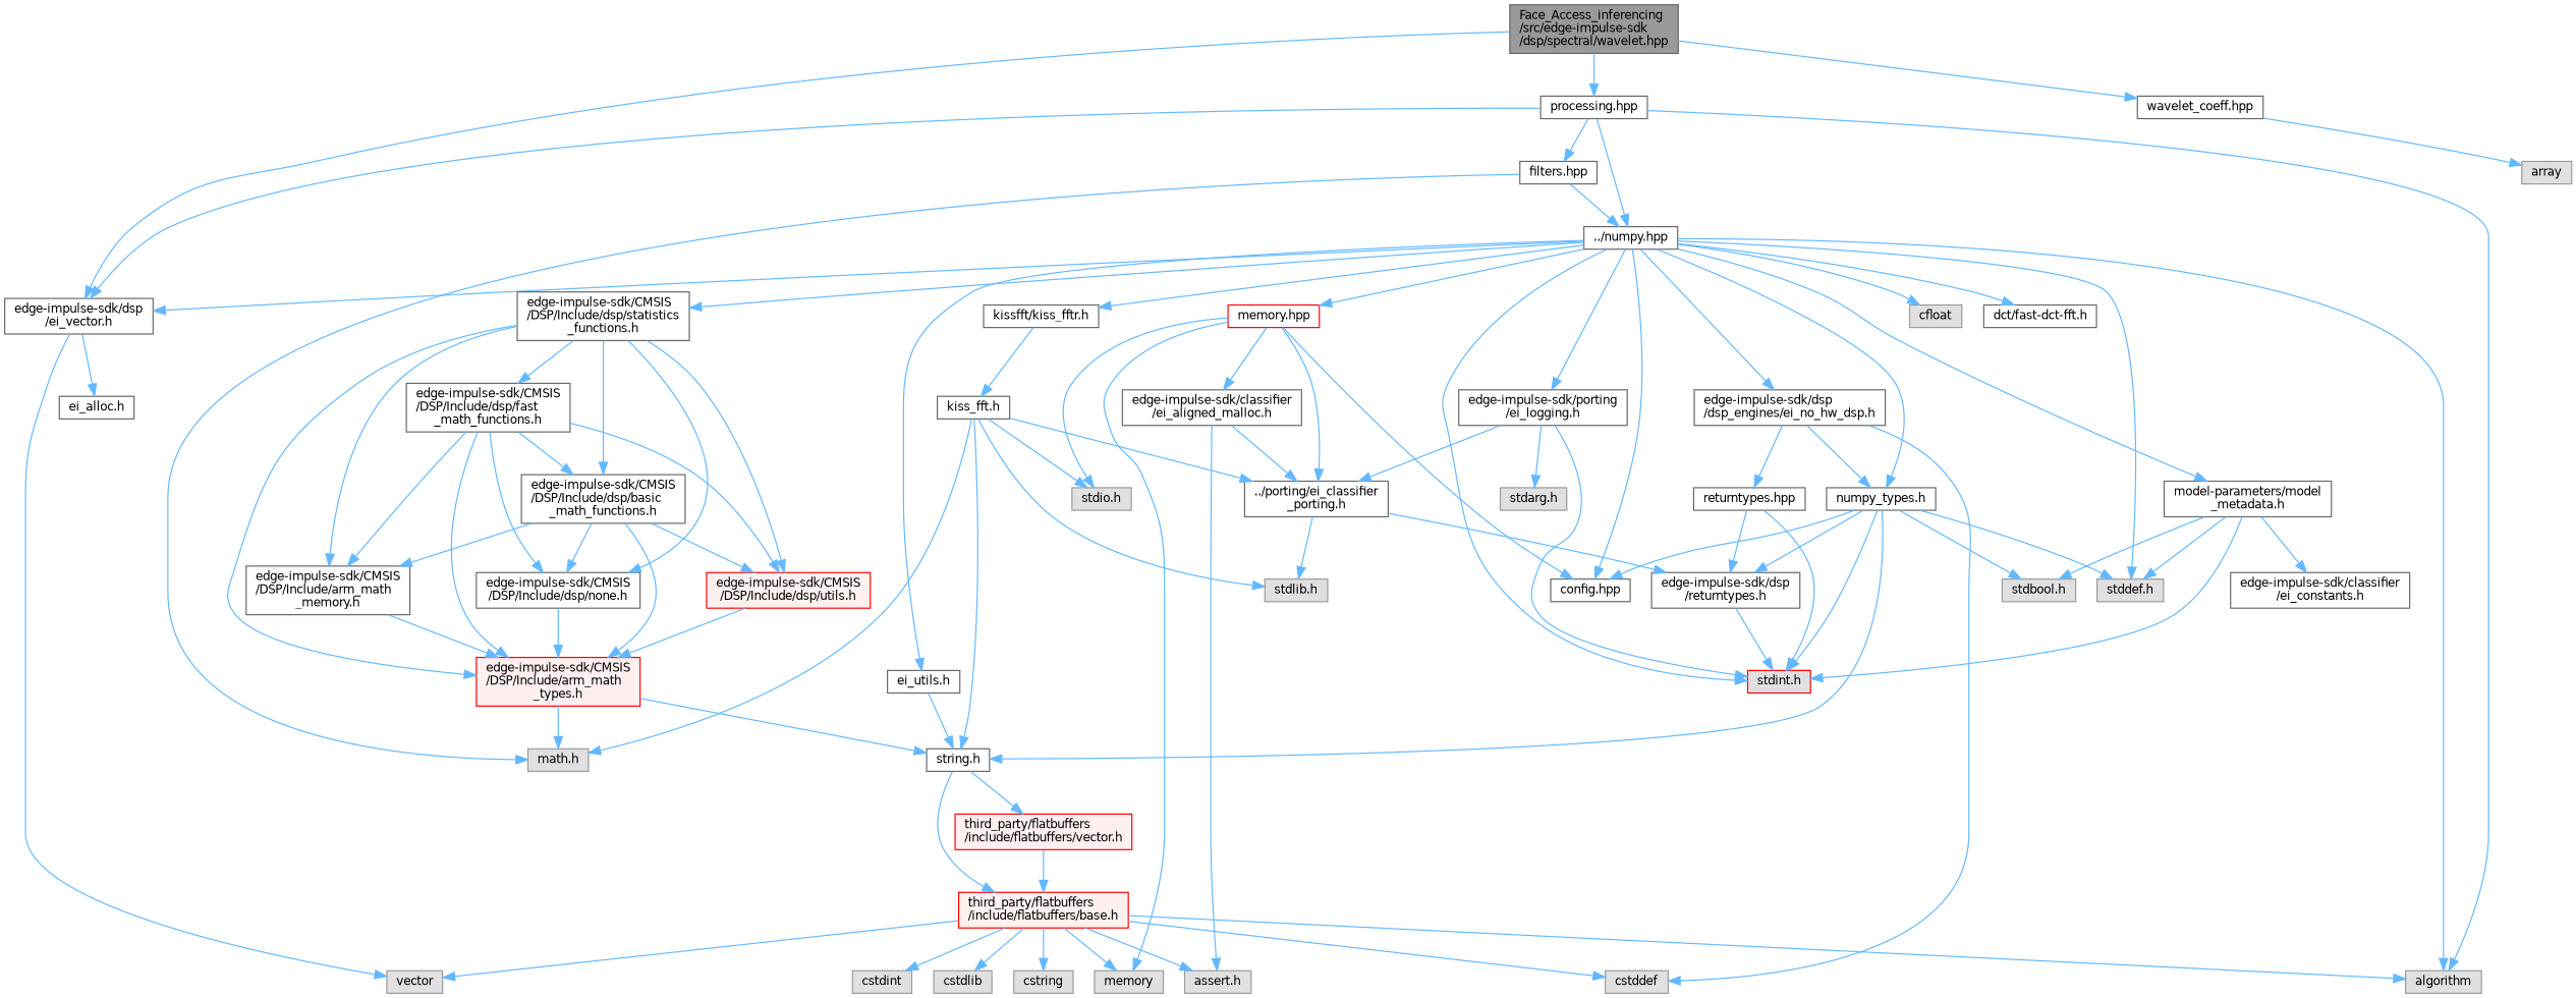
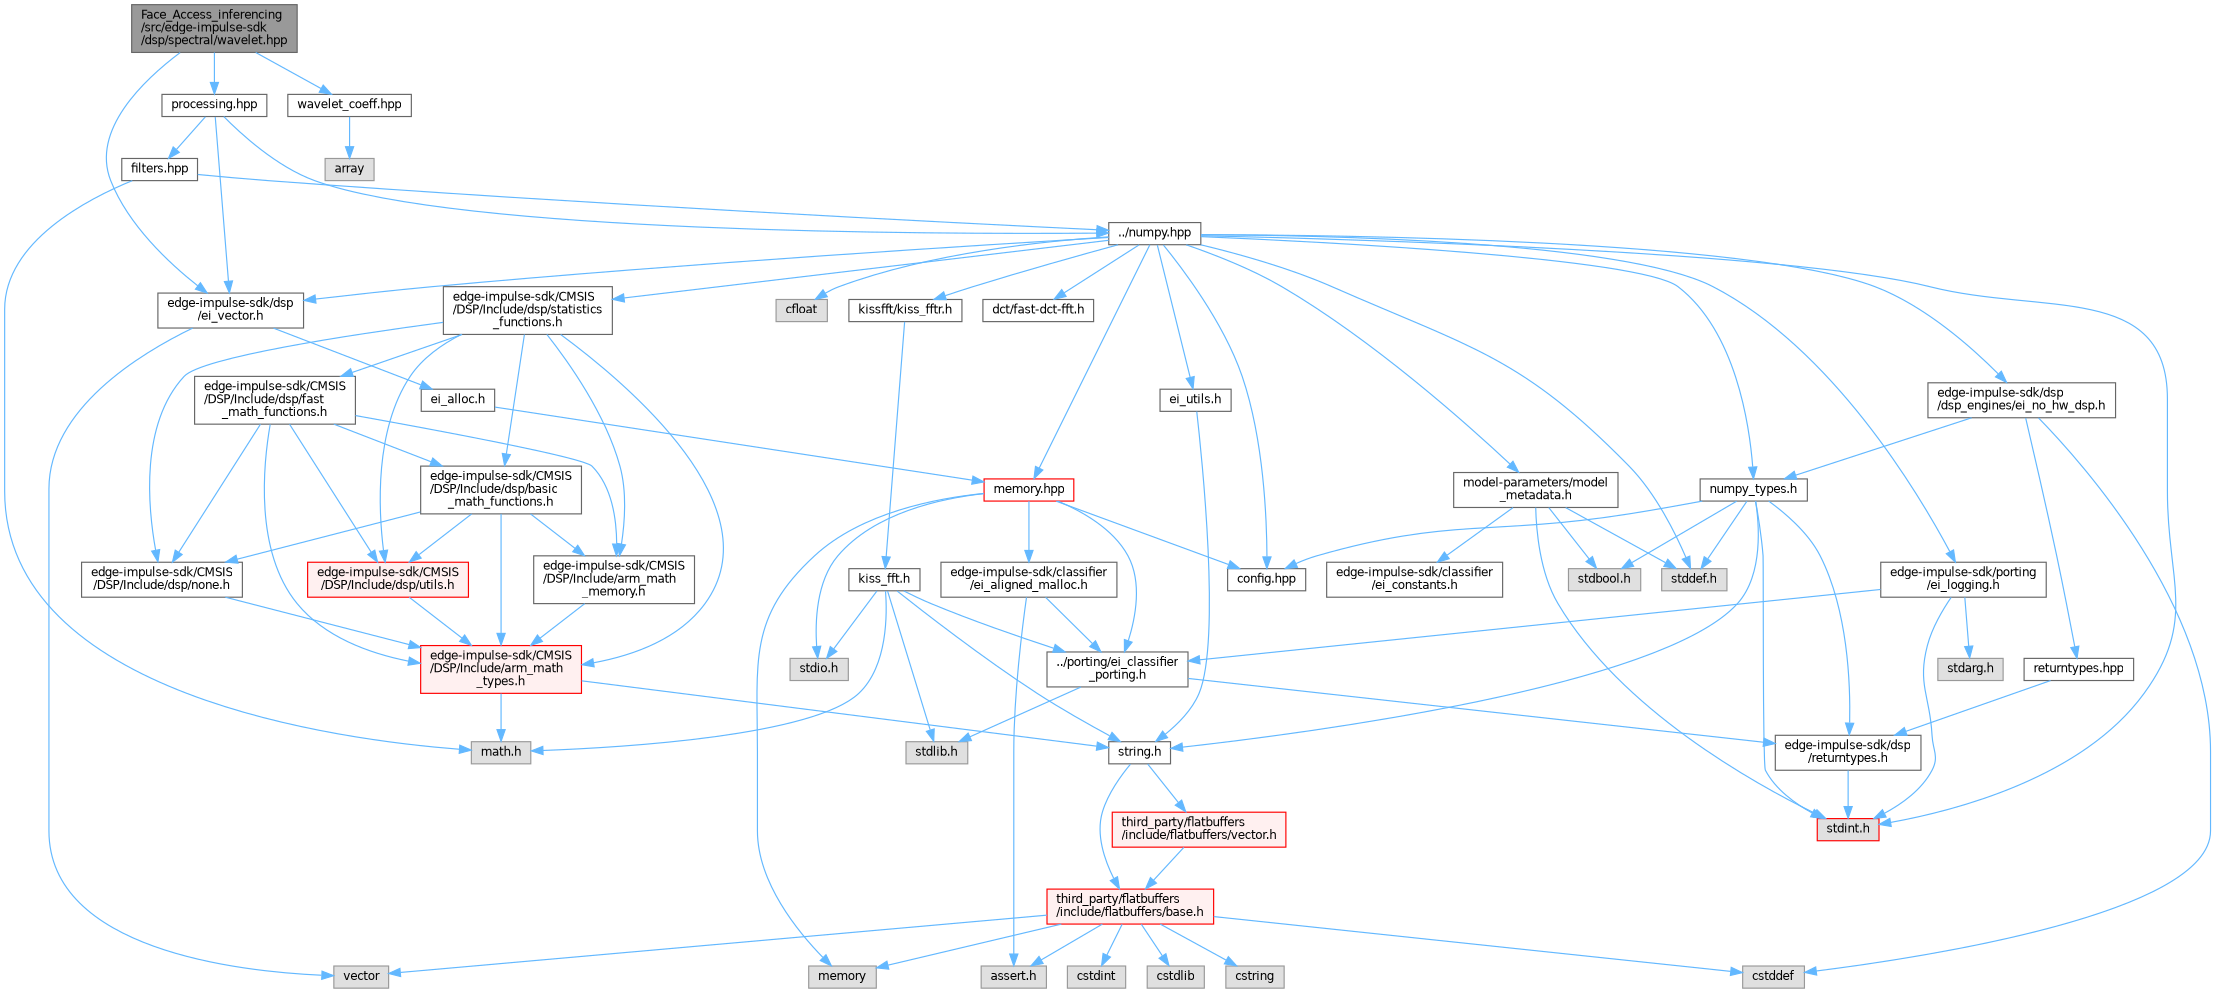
  digraph {
    node [color=grey40 fillcolor=white fontname=Helvetica fontsize=10 shape=box style=filled]
    edge [color=steelblue1 fontname=Helvetica fontsize=10 labelfontname=Helvetica labelfontsize=10 style=solid]
    n1 [color=gray40 fillcolor=grey60 fontcolor=black height=0.2 label="Face_Access_inferencing\l/src/edge-impulse-sdk\l/dsp/spectral/wavelet.hpp" width=0.4]
    n2 [height=0.2 label="edge-impulse-sdk/dsp\l/ei_vector.h" width=0.4]
    n3 [height=0.2 label="processing.hpp" width=0.4]
    n4 [height=0.2 label="wavelet_coeff.hpp" width=0.4]
    n5 [height=0.2 label="ei_alloc.h" width=0.4]
    n6 [color=grey60 fillcolor="#E0E0E0" height=0.2 label=vector width=0.4]
-   n7 [color=grey60 fillcolor="#E0E0E0" height=0.2 label=algorithm width=0.4]
    n8 [height=0.2 label="../numpy.hpp" width=0.4]
    n9 [height=0.2 label="filters.hpp" width=0.4]
    n10 [color=grey60 fillcolor="#E0E0E0" height=0.2 label=array width=0.4]
    n11 [color=red height=0.2 label="memory.hpp" width=0.4]
    n12 [color=grey60 fillcolor="#E0E0E0" height=0.2 label="stdio.h" width=0.4]
    n13 [color=grey60 fillcolor="#E0E0E0" height=0.2 label=memory width=0.4]
    n14 [height=0.2 label="../porting/ei_classifier\l_porting.h" width=0.4]
    n15 [height=0.2 label="edge-impulse-sdk/classifier\l/ei_aligned_malloc.h" width=0.4]
    n16 [height=0.2 label="config.hpp" width=0.4]
    n17 [color=grey60 fillcolor="#E0E0E0" height=0.2 label="stdlib.h" width=0.4]
    n18 [height=0.2 label="edge-impulse-sdk/dsp\l/returntypes.h" width=0.4]
    n19 [color=grey60 fillcolor="#E0E0E0" height=0.2 label="assert.h" width=0.4]
    n20 [color=red fillcolor="#E0E0E0" height=0.2 label="stdint.h" width=0.4]
    n21 [color=grey60 fillcolor="#E0E0E0" height=0.2 label="stddef.h" width=0.4]
    n22 [color=grey60 fillcolor="#E0E0E0" height=0.2 label=cfloat width=0.4]
    n23 [height=0.2 label="numpy_types.h" width=0.4]
    n24 [height=0.2 label="ei_utils.h" width=0.4]
    n25 [height=0.2 label="dct/fast-dct-fft.h" width=0.4]
    n26 [height=0.2 label="kissfft/kiss_fftr.h" width=0.4]
    n27 [height=0.2 label="edge-impulse-sdk/porting\l/ei_logging.h" width=0.4]
    n28 [height=0.2 label="model-parameters/model\l_metadata.h" width=0.4]
    n29 [height=0.2 label="edge-impulse-sdk/dsp\l/dsp_engines/ei_no_hw_dsp.h" width=0.4]
    n30 [height=0.2 label="edge-impulse-sdk/CMSIS\l/DSP/Include/dsp/statistics\l_functions.h" width=0.4]
    n31 [color=grey60 fillcolor="#E0E0E0" height=0.2 label="math.h" width=0.4]
    n32 [height=0.2 label="string.h" width=0.4]
    n33 [color=red fillcolor="#FFF0F0" height=0.2 label="third_party/flatbuffers\l/include/flatbuffers/base.h" width=0.4]
    n34 [color=red fillcolor="#FFF0F0" height=0.2 label="third_party/flatbuffers\l/include/flatbuffers/vector.h" width=0.4]
    n35 [color=grey60 fillcolor="#E0E0E0" height=0.2 label="stdbool.h" width=0.4]
    n36 [height=0.2 label="returntypes.hpp" width=0.4]
    n37 [height=0.2 label="kiss_fft.h" width=0.4]
    n38 [color=grey60 fillcolor="#E0E0E0" height=0.2 label="stdarg.h" width=0.4]
    n39 [height=0.2 label="edge-impulse-sdk/classifier\l/ei_constants.h" width=0.4]
    n40 [color=grey60 fillcolor="#E0E0E0" height=0.2 label=cstddef width=0.4]
    n41 [color=red fillcolor="#FFF0F0" height=0.2 label="edge-impulse-sdk/CMSIS\l/DSP/Include/arm_math\l_types.h" width=0.4]
    n42 [height=0.2 label="edge-impulse-sdk/CMSIS\l/DSP/Include/arm_math\l_memory.h" width=0.4]
    n43 [height=0.2 label="edge-impulse-sdk/CMSIS\l/DSP/Include/dsp/none.h" width=0.4]
    n44 [color=red fillcolor="#FFF0F0" height=0.2 label="edge-impulse-sdk/CMSIS\l/DSP/Include/dsp/utils.h" width=0.4]
    n45 [height=0.2 label="edge-impulse-sdk/CMSIS\l/DSP/Include/dsp/basic\l_math_functions.h" width=0.4]
    n46 [height=0.2 label="edge-impulse-sdk/CMSIS\l/DSP/Include/dsp/fast\l_math_functions.h" width=0.4]
    n47 [color=grey60 fillcolor="#E0E0E0" height=0.2 label=cstdint width=0.4]
    n48 [color=grey60 fillcolor="#E0E0E0" height=0.2 label=cstdlib width=0.4]
    n49 [color=grey60 fillcolor="#E0E0E0" height=0.2 label=cstring width=0.4]
    n1 -> n2
    n1 -> n3
    n1 -> n4
    n2 -> n5
    n2 -> n6
    n3 -> n2
-   n3 -> n7
    n3 -> n8
    n3 -> n9
    n4 -> n10
+   n5 -> n11
    n8 -> n2
-   n8 -> n7
    n8 -> n11
    n8 -> n16
    n8 -> n20
    n8 -> n21
    n8 -> n22
    n8 -> n23
    n8 -> n24
    n8 -> n25
    n8 -> n26
    n8 -> n27
    n8 -> n28
    n8 -> n29
    n8 -> n30
    n9 -> n8
    n9 -> n31
    n11 -> n12
    n11 -> n13
    n11 -> n14
    n11 -> n15
    n11 -> n16
    n14 -> n17
    n14 -> n18
    n15 -> n14
    n15 -> n19
    n18 -> n20
    n23 -> n16
    n23 -> n18
    n23 -> n20
    n23 -> n21
    n23 -> n32
    n23 -> n35
    n24 -> n32
    n26 -> n37
    n27 -> n14
    n27 -> n20
    n27 -> n38
    n28 -> n20
    n28 -> n21
    n28 -> n35
    n28 -> n39
    n29 -> n23
    n29 -> n36
    n29 -> n40
    n30 -> n41
    n30 -> n42
    n30 -> n43
    n30 -> n44
    n30 -> n45
    n30 -> n46
    n32 -> n33
    n32 -> n34
    n33 -> n6
-   n33 -> n7
    n33 -> n13
    n33 -> n19
    n33 -> n40
    n33 -> n47
    n33 -> n48
    n33 -> n49
    n34 -> n33
    n36 -> n18
-   n36 -> n20
    n37 -> n12
    n37 -> n14
    n37 -> n17
    n37 -> n31
    n37 -> n32
    n41 -> n31
    n41 -> n32
    n42 -> n41
    n43 -> n41
    n44 -> n41
    n45 -> n41
    n45 -> n42
    n45 -> n43
    n45 -> n44
    n46 -> n41
    n46 -> n42
    n46 -> n43
    n46 -> n44
    n46 -> n45
  }
